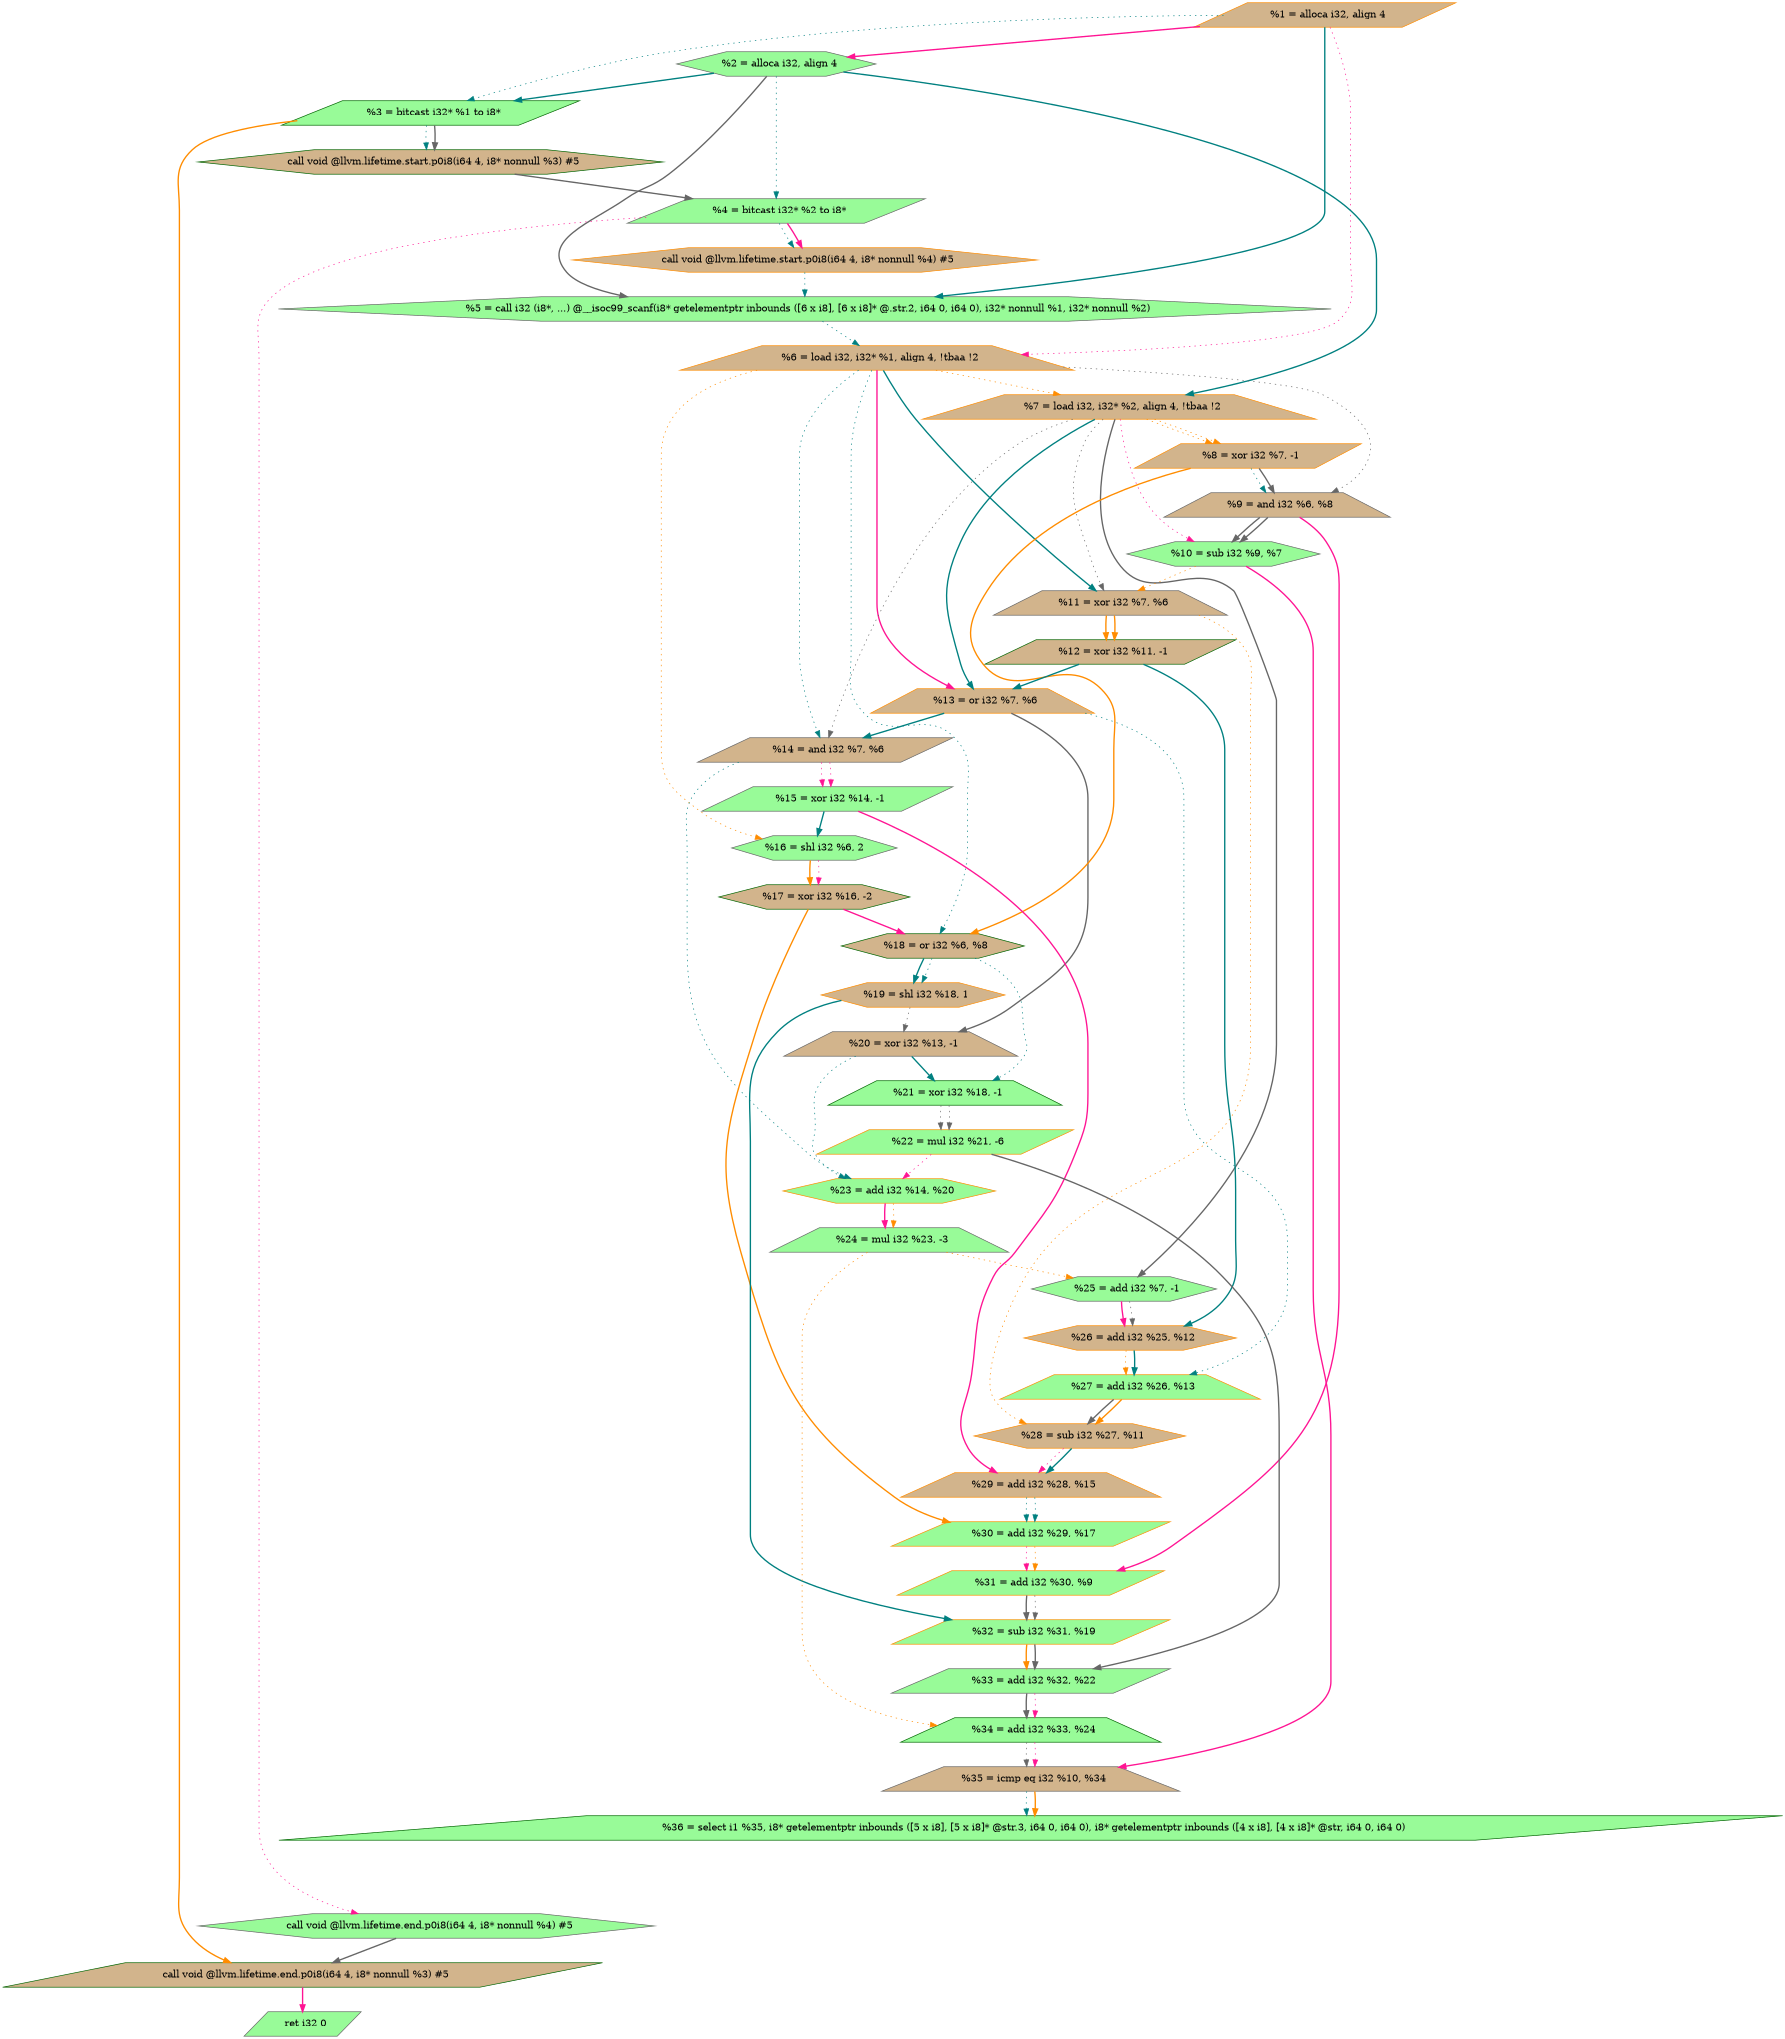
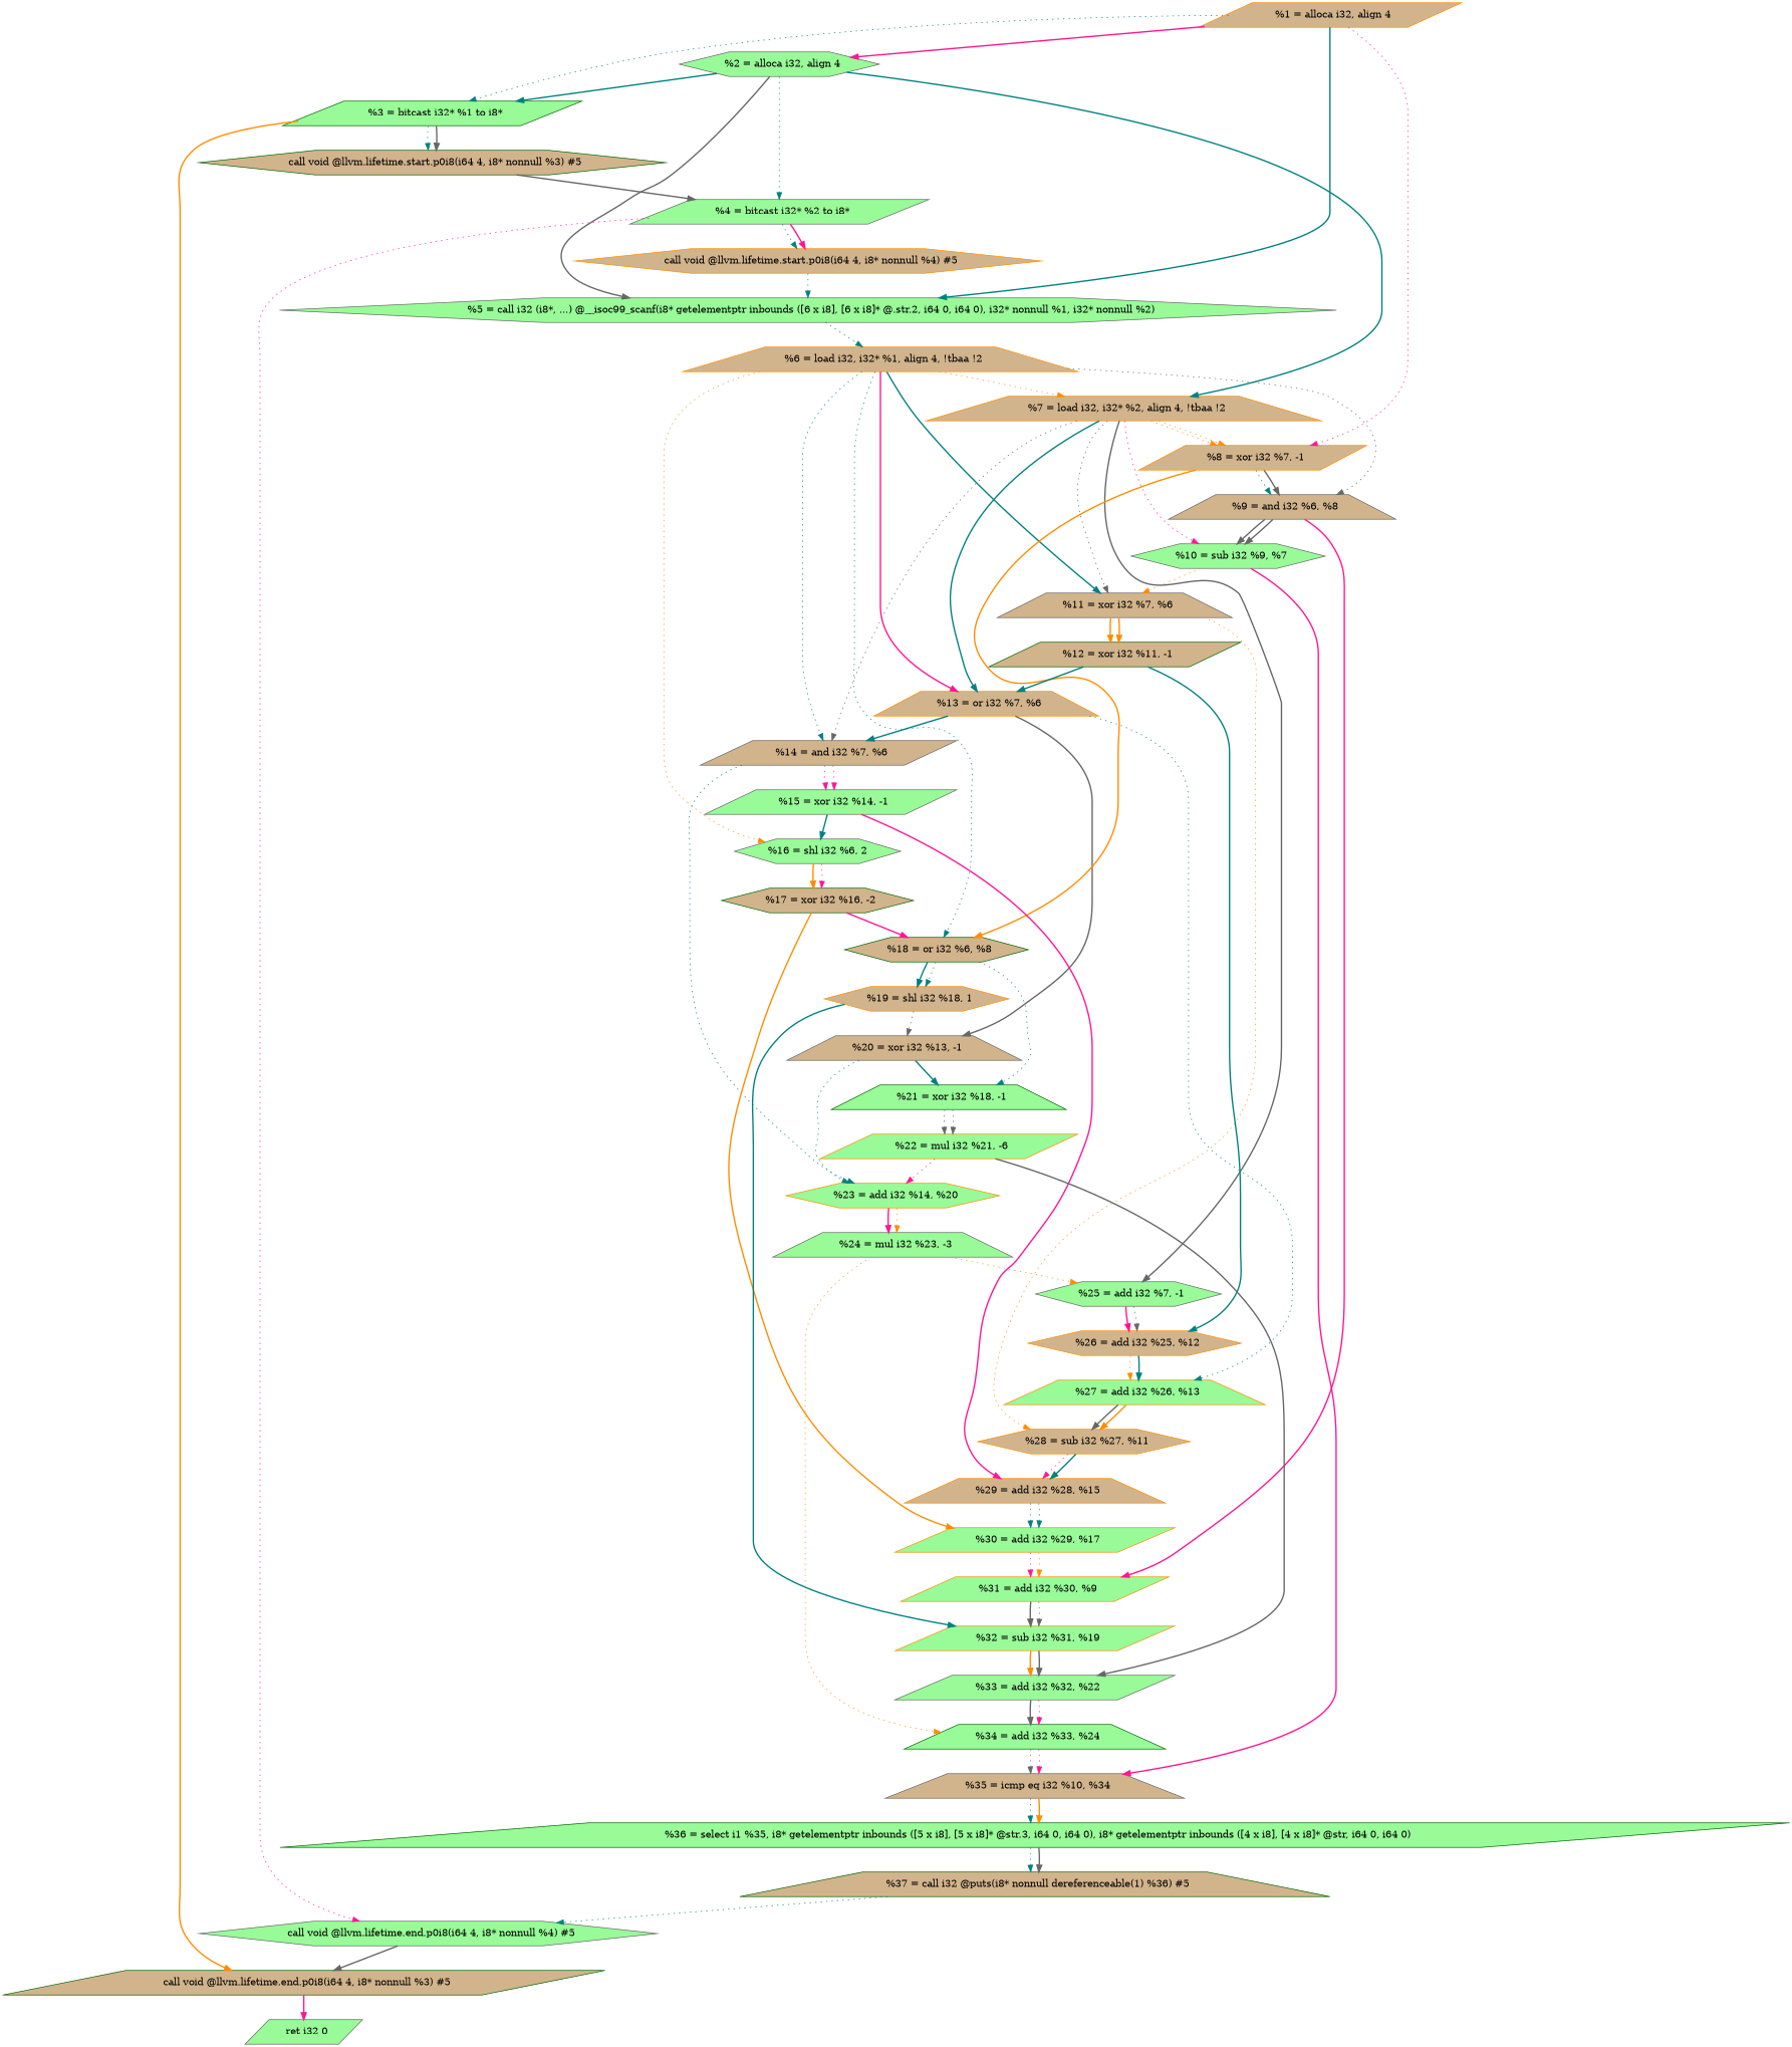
  digraph {
    node [color=darkorange fillcolor=tan shape=parallelogram style=filled]
    edge [color=teal style=dotted]
    n1 [label="  %1 = alloca i32, align 4"]
    n2 [color=gray40 fillcolor=palegreen label="  %2 = alloca i32, align 4" shape=hexagon]
    n3 [color=darkgreen fillcolor=palegreen label="  %3 = bitcast i32* %1 to i8*"]
    n4 [color=gray40 fillcolor=palegreen label="  %5 = call i32 (i8*, ...) @__isoc99_scanf(i8* getelementptr inbounds ([6 x i8], [6 x i8]* @.str.2, i64 0, i64 0), i32* nonnull %1, i32* nonnull %2)" shape=hexagon]
    n5 [label="  %6 = load i32, i32* %1, align 4, !tbaa !2" shape=trapezium]
    n6 [color=gray40 fillcolor=palegreen label="  %4 = bitcast i32* %2 to i8*"]
    n7 [label="  %7 = load i32, i32* %2, align 4, !tbaa !2" shape=trapezium]
    n8 [color=darkgreen label="  call void @llvm.lifetime.start.p0i8(i64 4, i8* nonnull %3) #5" shape=hexagon]
    n9 [color=darkgreen label="  call void @llvm.lifetime.end.p0i8(i64 4, i8* nonnull %3) #5"]
    n10 [color=gray40 label="  %9 = and i32 %6, %8" shape=trapezium]
    n11 [color=gray40 label="  %11 = xor i32 %7, %6" shape=trapezium]
    n12 [label="  %13 = or i32 %7, %6" shape=trapezium]
    n13 [color=gray40 label="  %14 = and i32 %7, %6"]
    n14 [color=gray40 fillcolor=palegreen label="%16 = shl i32 %6, 2" shape=hexagon]
    n15 [color=darkgreen label="  %18 = or i32 %6, %8" shape=hexagon]
    n16 [label="  call void @llvm.lifetime.start.p0i8(i64 4, i8* nonnull %4) #5" shape=hexagon]
    n17 [color=gray40 fillcolor=palegreen label="  call void @llvm.lifetime.end.p0i8(i64 4, i8* nonnull %4) #5" shape=hexagon]
    n18 [label="  %8 = xor i32 %7, -1"]
    n19 [color=gray40 fillcolor=palegreen label="  %10 = sub i32 %9, %7" shape=hexagon]
    n20 [color=gray40 fillcolor=palegreen label="  %25 = add i32 %7, -1" shape=hexagon]
    n21 [color=gray40 fillcolor=palegreen label="  ret i32 0"]
    n22 [fillcolor=palegreen label="  %31 = add i32 %30, %9"]
    n23 [color=darkgreen label="  %12 = xor i32 %11, -1"]
    n24 [label="  %28 = sub i32 %27, %11" shape=hexagon]
    n25 [color=gray40 label="  %20 = xor i32 %13, -1" shape=trapezium]
    n26 [fillcolor=palegreen label="  %27 = add i32 %26, %13" shape=trapezium]
    n27 [color=gray40 fillcolor=palegreen label="  %15 = xor i32 %14, -1"]
    n28 [fillcolor=palegreen label="  %23 = add i32 %14, %20" shape=hexagon]
    n29 [color=darkgreen label="  %17 = xor i32 %16, -2" shape=hexagon]
    n30 [label="  %19 = shl i32 %18, 1" shape=hexagon]
    n31 [color=darkgreen fillcolor=palegreen label="  %21 = xor i32 %18, -1" shape=trapezium]
    n32 [color=gray40 label="  %35 = icmp eq i32 %10, %34" shape=trapezium]
    n33 [label="  %26 = add i32 %25, %12" shape=hexagon]
    n34 [fillcolor=palegreen label="  %32 = sub i32 %31, %19"]
    n35 [color=darkgreen fillcolor=palegreen label="  %36 = select i1 %35, i8* getelementptr inbounds ([5 x i8], [5 x i8]* @str.3, i64 0, i64 0), i8* getelementptr inbounds ([4 x i8], [4 x i8]* @str, i64 0, i64 0)"]
    n36 [label="  %29 = add i32 %28, %15" shape=trapezium]
    n37 [color=gray40 fillcolor=palegreen label="  %24 = mul i32 %23, -3" shape=trapezium]
    n38 [fillcolor=palegreen label="  %30 = add i32 %29, %17"]
    n39 [fillcolor=palegreen label="  %22 = mul i32 %21, -6"]
    n40 [color=gray40 fillcolor=palegreen label="  %33 = add i32 %32, %22"]
    n41 [color=darkgreen fillcolor=palegreen label="  %34 = add i32 %33, %24" shape=trapezium]
+   n42 [color=darkgreen label="  %37 = call i32 @puts(i8* nonnull dereferenceable(1) %36) #5" shape=trapezium]
    n1 -> n2 [color=deeppink style=bold]
    n1 -> n3
    n1 -> n4 [style=bold]
-   n1 -> n5 [color=deeppink]
+   n1 -> n18 [color=deeppink]
    n2 -> n3 [style=bold]
    n2 -> n4 [color=gray40 style=bold]
    n2 -> n6
    n2 -> n7 [style=bold]
    n3 -> n8
    n3 -> n8 [color=gray40 style=bold]
    n3 -> n9 [color=darkorange style=bold]
    n4 -> n5
    n5 -> n7 [color=darkorange]
    n5 -> n10 [color=gray40]
    n5 -> n11 [style=bold]
    n5 -> n12 [color=deeppink style=bold]
    n5 -> n13
    n5 -> n14 [color=darkorange]
    n5 -> n15
    n6 -> n16
    n6 -> n16 [color=deeppink style=bold]
    n6 -> n17 [color=deeppink]
    n7 -> n11 [color=gray40]
    n7 -> n12 [style=bold]
    n7 -> n13 [color=gray40]
    n7 -> n18 [color=darkorange]
    n7 -> n18 [color=darkorange]
    n7 -> n19 [color=deeppink]
    n7 -> n20 [color=gray40 style=bold]
    n8 -> n6 [color=gray40 style=bold]
    n9 -> n21 [color=deeppink style=bold]
    n10 -> n19 [color=gray40 style=bold]
    n10 -> n19 [color=gray40 style=bold]
    n10 -> n22 [color=deeppink style=bold]
    n11 -> n23 [color=darkorange style=bold]
    n11 -> n23 [color=darkorange style=bold]
    n11 -> n24 [color=darkorange]
    n12 -> n13 [style=bold]
    n12 -> n25 [color=gray40 style=bold]
    n12 -> n26
    n13 -> n27 [color=deeppink]
    n13 -> n27 [color=deeppink]
    n13 -> n28
    n14 -> n29 [color=darkorange style=bold]
    n14 -> n29 [color=deeppink]
    n15 -> n30 [style=bold]
    n15 -> n30
    n15 -> n31
    n16 -> n4
    n17 -> n9 [color=gray40 style=bold]
    n18 -> n10
    n18 -> n10 [color=gray40 style=bold]
    n18 -> n15 [color=darkorange style=bold]
    n19 -> n11 [color=darkorange]
    n19 -> n32 [color=deeppink style=bold]
    n20 -> n33 [color=deeppink style=bold]
    n20 -> n33 [color=gray40]
    n22 -> n34 [color=gray40 style=bold]
    n22 -> n34 [color=gray40]
    n23 -> n12 [style=bold]
    n23 -> n33 [style=bold]
    n24 -> n36 [color=deeppink]
    n24 -> n36 [style=bold]
    n25 -> n28
    n25 -> n31 [style=bold]
    n26 -> n24 [color=gray40 style=bold]
    n26 -> n24 [color=darkorange style=bold]
    n27 -> n14 [style=bold]
    n27 -> n36 [color=deeppink style=bold]
    n28 -> n37 [color=deeppink style=bold]
    n28 -> n37 [color=darkorange]
    n29 -> n15 [color=deeppink style=bold]
    n29 -> n38 [color=darkorange style=bold]
    n30 -> n25 [color=gray40]
    n30 -> n34 [style=bold]
    n31 -> n39 [color=gray40]
    n31 -> n39 [color=gray40]
    n32 -> n35
    n32 -> n35 [color=darkorange style=bold]
    n33 -> n26 [color=darkorange]
    n33 -> n26 [style=bold]
    n34 -> n40 [color=darkorange style=bold]
    n34 -> n40 [color=gray40 style=bold]
+   n35 -> n42
+   n35 -> n42 [color=gray40 style=bold]
    n36 -> n38
    n36 -> n38
    n37 -> n20 [color=darkorange]
    n37 -> n41 [color=darkorange]
    n38 -> n22 [color=deeppink]
    n38 -> n22 [color=darkorange]
    n39 -> n28 [color=deeppink]
    n39 -> n40 [color=gray40 style=bold]
    n40 -> n41 [color=gray40 style=bold]
    n40 -> n41 [color=deeppink]
    n41 -> n32 [color=gray40]
    n41 -> n32 [color=deeppink]
+   n42 -> n17
  }
